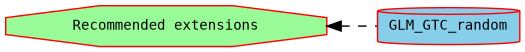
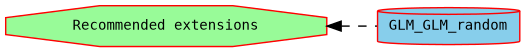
  digraph {
    rankdir=LR
    fontname="DejaVu Sans Mono"
    node [color=red fontname="DejaVu Sans Mono" fontsize=10 style=filled]
    n1 [fillcolor=palegreen height=0.2 label="Recommended extensions" shape=octagon width=0.4]
-   n2 [fillcolor=skyblue fontcolor=black height=0.2 label=GLM_GTC_random shape=cylinder width=0.4]
+   n2 [fillcolor=skyblue fontcolor=black height=0.2 label=GLM_GLM_random shape=cylinder width=0.4]
    n1 -> n2 [dir=back fontname="DejaVu Sans Mono" fontsize=10 labelfontname=Helvetica labelfontsize=10 shape=plaintext style=dashed]
  }
